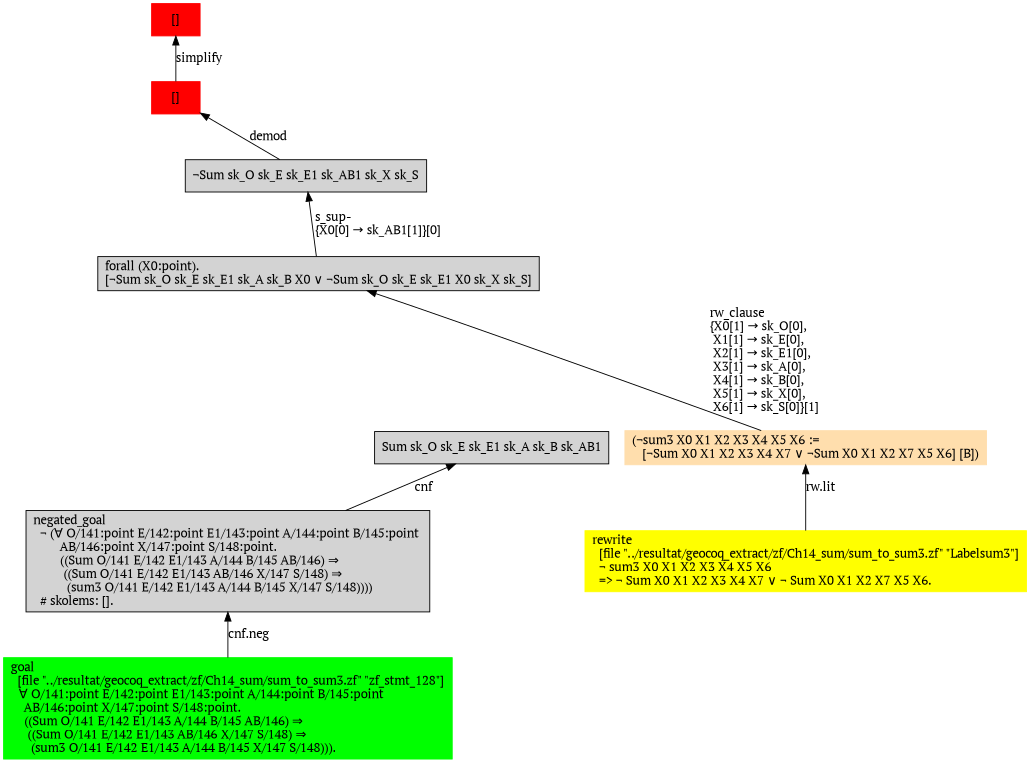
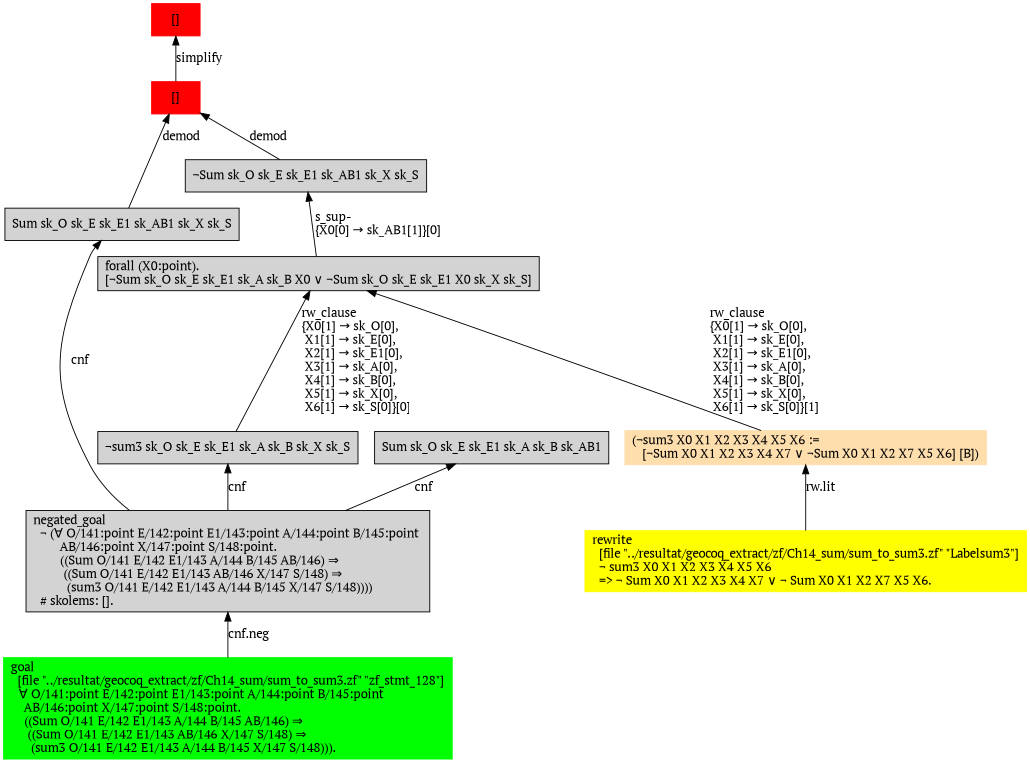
  digraph {
    fontname="PT Serif"
    node [fontname="PT Serif" shape=box style=filled]
    edge [dir=back fontname="PT Serif"]
    n1 [color=red label="[]"]
    n2 [color=red label="[]"]
+   n3 [label="Sum sk_O sk_E sk_E1 sk_AB1 sk_X sk_S\l"]
    n4 [label="¬Sum sk_O sk_E sk_E1 sk_AB1 sk_X sk_S\l"]
    n5 [label="negated_goal\l  ¬ (∀ O/141:point E/142:point E1/143:point A/144:point B/145:point \l        AB/146:point X/147:point S/148:point.\l        ((Sum O/141 E/142 E1/143 A/144 B/145 AB/146) ⇒\l         ((Sum O/141 E/142 E1/143 AB/146 X/147 S/148) ⇒\l          (sum3 O/141 E/142 E1/143 A/144 B/145 X/147 S/148))))\l  # skolems: [].\l"]
    n6 [label="forall (X0:point).\l[¬Sum sk_O sk_E sk_E1 sk_A sk_B X0 ∨ ¬Sum sk_O sk_E sk_E1 X0 sk_X sk_S]\l"]
    n7 [color=green label="goal\l  [file \"../resultat/geocoq_extract/zf/Ch14_sum/sum_to_sum3.zf\" \"zf_stmt_128\"]\l  ∀ O/141:point E/142:point E1/143:point A/144:point B/145:point \l    AB/146:point X/147:point S/148:point.\l    ((Sum O/141 E/142 E1/143 A/144 B/145 AB/146) ⇒\l     ((Sum O/141 E/142 E1/143 AB/146 X/147 S/148) ⇒\l      (sum3 O/141 E/142 E1/143 A/144 B/145 X/147 S/148))).\l"]
    n8 [color=navajowhite label="(¬sum3 X0 X1 X2 X3 X4 X5 X6 :=\l   [¬Sum X0 X1 X2 X3 X4 X7 ∨ ¬Sum X0 X1 X2 X7 X5 X6] [B])\l"]
+   n9 [label="¬sum3 sk_O sk_E sk_E1 sk_A sk_B sk_X sk_S\l"]
    n10 [label="Sum sk_O sk_E sk_E1 sk_A sk_B sk_AB1\l"]
    n11 [color=yellow label="rewrite\l  [file \"../resultat/geocoq_extract/zf/Ch14_sum/sum_to_sum3.zf\" \"Labelsum3\"]\l  ¬ sum3 X0 X1 X2 X3 X4 X5 X6\l  =\> ¬ Sum X0 X1 X2 X3 X4 X7 ∨ ¬ Sum X0 X1 X2 X7 X5 X6.\l"]
    n1 -> n2 [label=simplify]
+   n2 -> n3 [label=demod]
    n2 -> n4 [label=demod]
+   n3 -> n5 [label=cnf]
    n4 -> n6 [label="s_sup-\l\{X0[0] → sk_AB1[1]\}[0]\l"]
    n5 -> n7 [label="cnf.neg"]
    n6 -> n8 [label="rw_clause\l\{X0[1] → sk_O[0], \l X1[1] → sk_E[0], \l X2[1] → sk_E1[0], \l X3[1] → sk_A[0], \l X4[1] → sk_B[0], \l X5[1] → sk_X[0], \l X6[1] → sk_S[0]\}[1]\l"]
+   n6 -> n9 [label="rw_clause\l\{X0[1] → sk_O[0], \l X1[1] → sk_E[0], \l X2[1] → sk_E1[0], \l X3[1] → sk_A[0], \l X4[1] → sk_B[0], \l X5[1] → sk_X[0], \l X6[1] → sk_S[0]\}[0]\l"]
    n8 -> n11 [label="rw.lit"]
+   n9 -> n5 [label=cnf]
    n10 -> n5 [label=cnf]
  }
